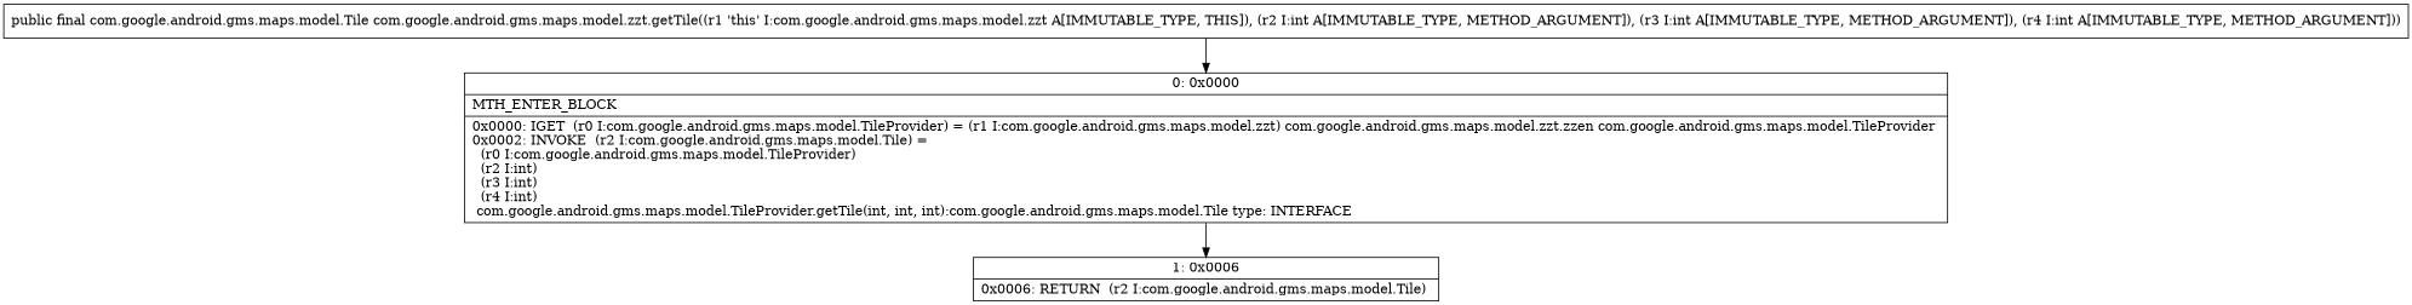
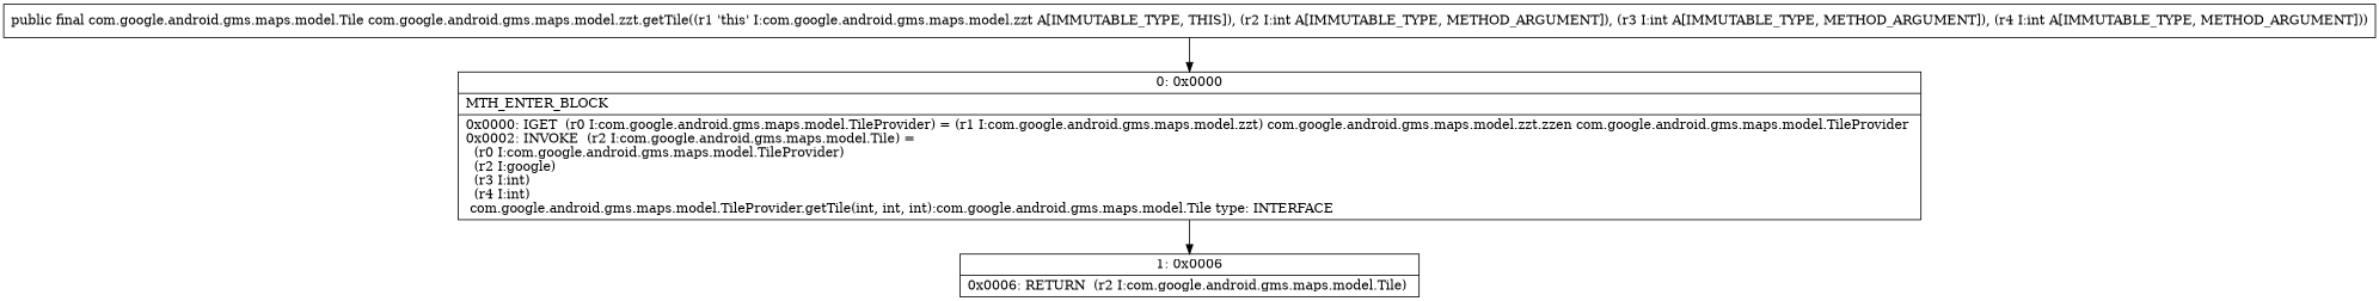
  digraph {
    node [shape=record]
-   n1 [label="{0\:\ 0x0000|MTH_ENTER_BLOCK\l|0x0000: IGET  (r0 I:com.google.android.gms.maps.model.TileProvider) = (r1 I:com.google.android.gms.maps.model.zzt) com.google.android.gms.maps.model.zzt.zzen com.google.android.gms.maps.model.TileProvider \l0x0002: INVOKE  (r2 I:com.google.android.gms.maps.model.Tile) = \l  (r0 I:com.google.android.gms.maps.model.TileProvider)\l  (r2 I:int)\l  (r3 I:int)\l  (r4 I:int)\l com.google.android.gms.maps.model.TileProvider.getTile(int, int, int):com.google.android.gms.maps.model.Tile type: INTERFACE \l}"]
+   n1 [label="{0\:\ 0x0000|MTH_ENTER_BLOCK\l|0x0000: IGET  (r0 I:com.google.android.gms.maps.model.TileProvider) = (r1 I:com.google.android.gms.maps.model.zzt) com.google.android.gms.maps.model.zzt.zzen com.google.android.gms.maps.model.TileProvider \l0x0002: INVOKE  (r2 I:com.google.android.gms.maps.model.Tile) = \l  (r0 I:com.google.android.gms.maps.model.TileProvider)\l  (r2 I:google)\l  (r3 I:int)\l  (r4 I:int)\l com.google.android.gms.maps.model.TileProvider.getTile(int, int, int):com.google.android.gms.maps.model.Tile type: INTERFACE \l}"]
    n2 [label="{1\:\ 0x0006|0x0006: RETURN  (r2 I:com.google.android.gms.maps.model.Tile) \l}"]
    n3 [label="{public final com.google.android.gms.maps.model.Tile com.google.android.gms.maps.model.zzt.getTile((r1 'this' I:com.google.android.gms.maps.model.zzt A[IMMUTABLE_TYPE, THIS]), (r2 I:int A[IMMUTABLE_TYPE, METHOD_ARGUMENT]), (r3 I:int A[IMMUTABLE_TYPE, METHOD_ARGUMENT]), (r4 I:int A[IMMUTABLE_TYPE, METHOD_ARGUMENT])) }"]
    n1 -> n2
    n3 -> n1
  }
